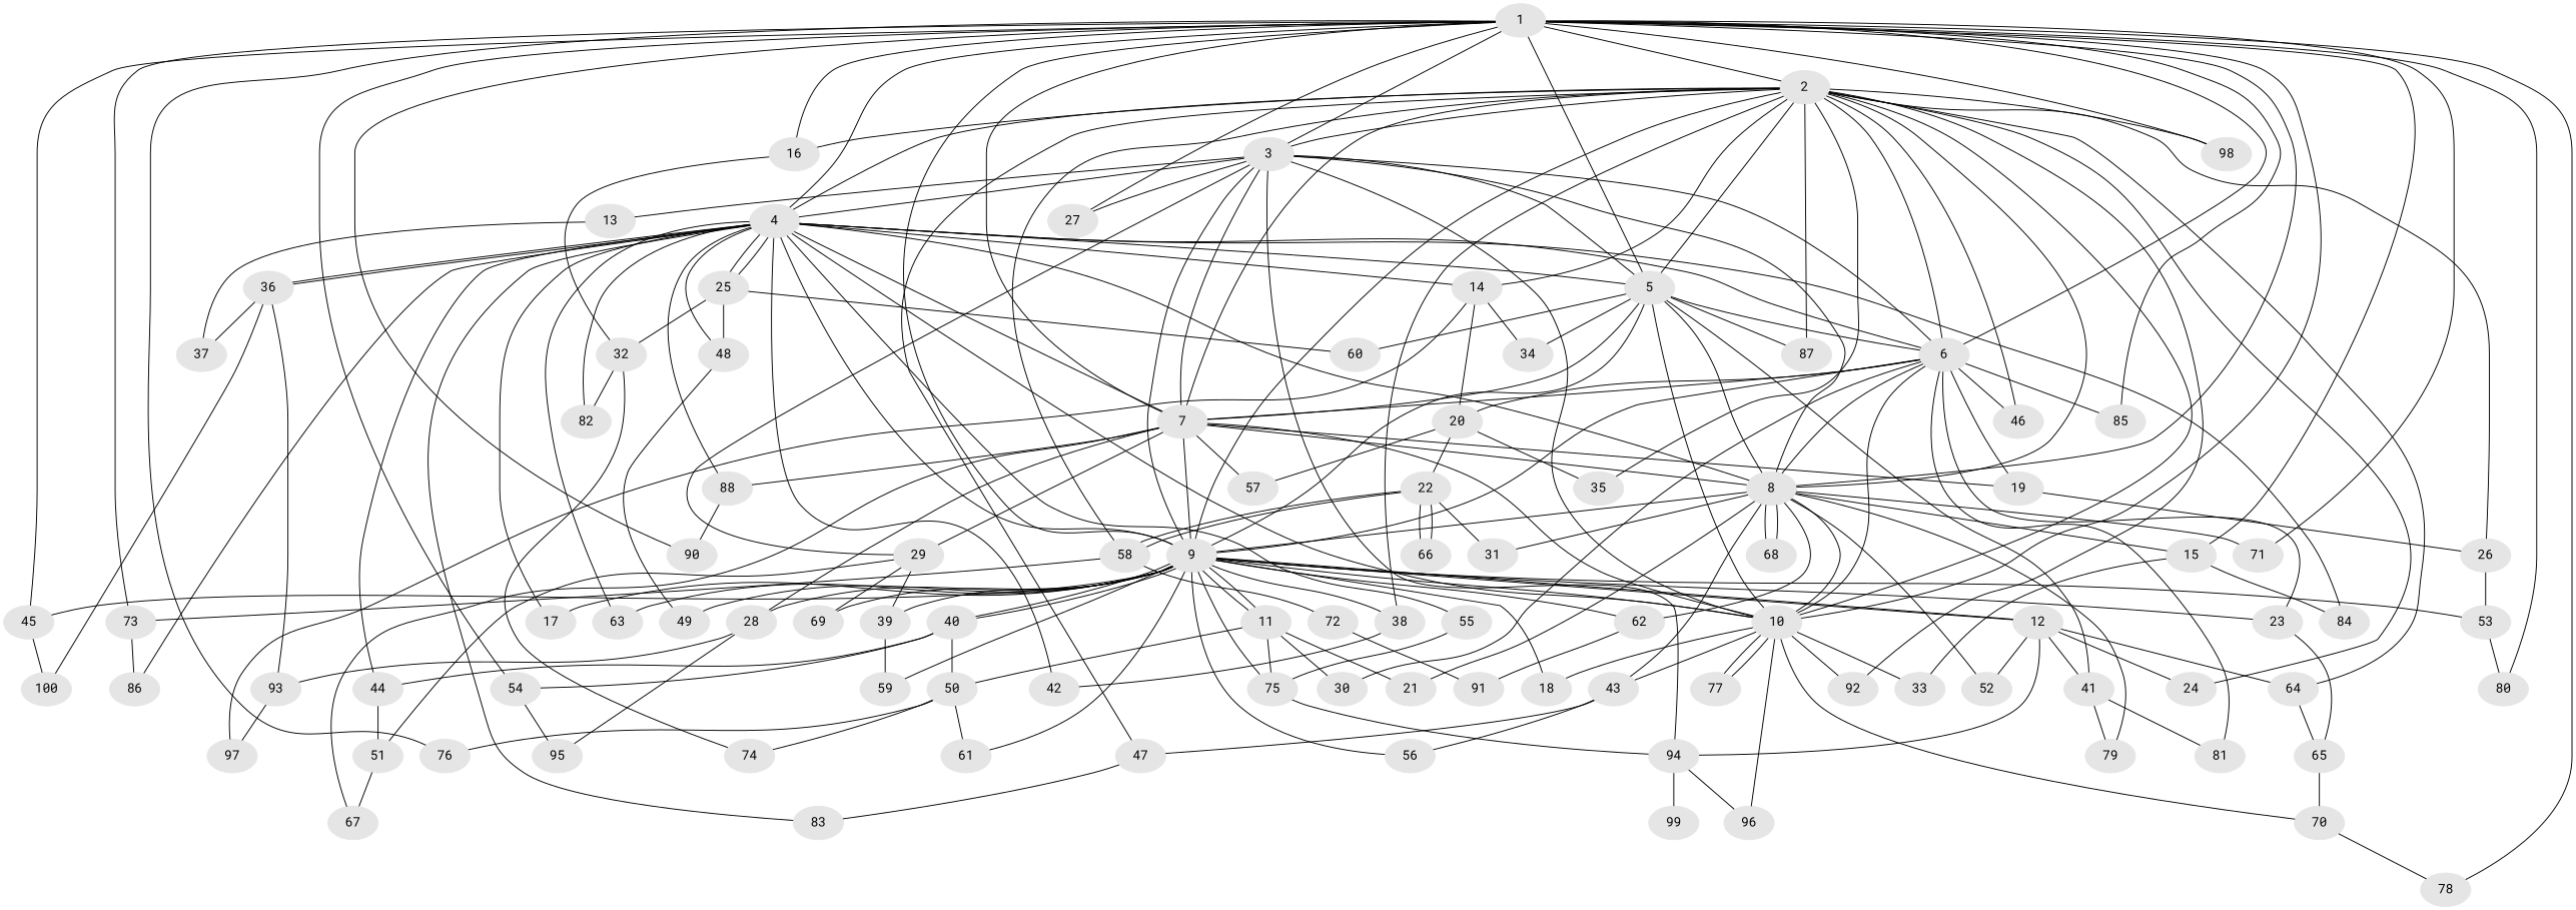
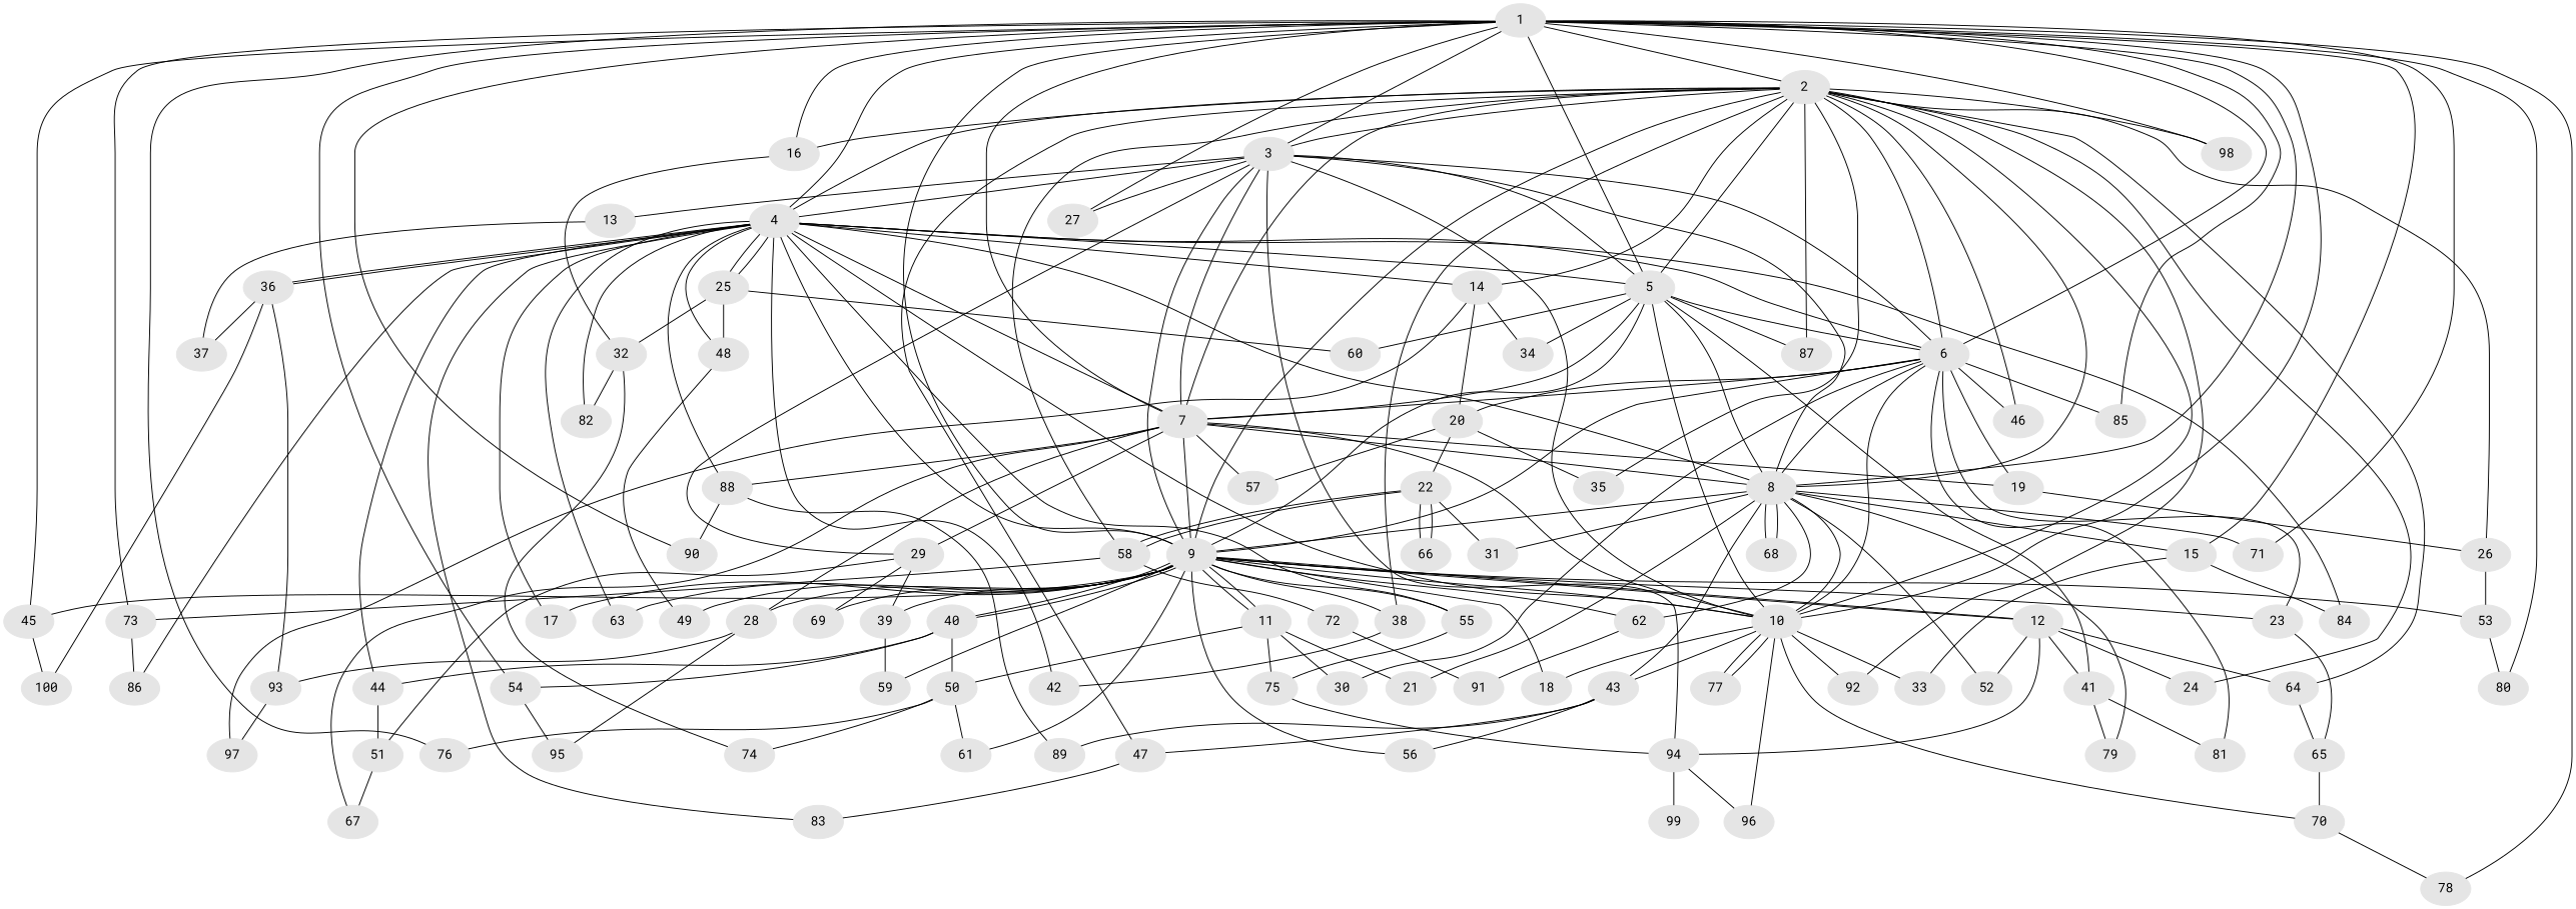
  graph {
    fontname="Roboto Mono"
    node [color=gray90 fontname="Roboto Mono" style=filled]
    edge [fontname="Roboto Mono"]
    1
    2
    3
    4
    5
    6
    7
    8
    9
    10
    15
    16
    27
    45
    54
    71
    73
    76
    78
    80
    85
    90
    98
    14
    24
    26
    35
    38
    46
    47
    64
    87
    92
    58
    13
    29
    94
    17
    25
    36
    42
    44
    48
    55
    63
    82
    83
    84
    86
    88
    34
    41
    60
    19
    20
    23
    30
    81
    28
    57
    67
    21
    31
    43
    52
    62
    68
    79
    11
    12
    18
    39
    40
    49
    53
    56
    59
    61
    69
    33
    70
    77
    96
    37
    32
    100
    95
    72
    91
    97
    22
    66
    65
    51
    99
    93
    75
+   89
    50
    74
    1 -- 2
    1 -- 3
    1 -- 4
    1 -- 5
    1 -- 6
    1 -- 7
    1 -- 8
    1 -- 9
    1 -- 10
    1 -- 15
    1 -- 16
    1 -- 27
    1 -- 45
    1 -- 54
    1 -- 71
    1 -- 73
    1 -- 76
    1 -- 78
    1 -- 80
    1 -- 85
    1 -- 90
    1 -- 98
    2 -- 3
    2 -- 4
    2 -- 5
    2 -- 6
    2 -- 7
    2 -- 8
    2 -- 9
    2 -- 10
    2 -- 16
    2 -- 98
    2 -- 14
    2 -- 24
    2 -- 26
    2 -- 35
    2 -- 38
    2 -- 46
    2 -- 47
    2 -- 64
    2 -- 87
    2 -- 92
    2 -- 58
    3 -- 4
    3 -- 5
    3 -- 6
    3 -- 7
    3 -- 8
    3 -- 9
    3 -- 10
    3 -- 27
    3 -- 13
    3 -- 29
    3 -- 94
    4 -- 5
    4 -- 6
    4 -- 7
    4 -- 8
    4 -- 9
    4 -- 10
    4 -- 14
    4 -- 17
    4 -- 25
    4 -- 25
    4 -- 36
    4 -- 36
    4 -- 42
    4 -- 44
    4 -- 48
    4 -- 55
    4 -- 63
    4 -- 82
    4 -- 83
    4 -- 84
    4 -- 86
    4 -- 88
    5 -- 6
    5 -- 7
    5 -- 8
    5 -- 9
    5 -- 10
    5 -- 87
    5 -- 34
    5 -- 41
    5 -- 60
    6 -- 7
    6 -- 8
    6 -- 9
    6 -- 10
    6 -- 85
    6 -- 46
    6 -- 19
    6 -- 20
    6 -- 23
    6 -- 30
    6 -- 81
    7 -- 8
    7 -- 9
    7 -- 10
    7 -- 29
    7 -- 88
    7 -- 19
    7 -- 28
    7 -- 57
    7 -- 67
    8 -- 9
    8 -- 10
    8 -- 15
    8 -- 71
    8 -- 21
    8 -- 31
    8 -- 43
    8 -- 52
    8 -- 62
    8 -- 68
    8 -- 68
    8 -- 79
    9 -- 10
    9 -- 45
    9 -- 38
    9 -- 17
-   9 -- 75
+   9 -- 55
    9 -- 63
    9 -- 23
    9 -- 28
    9 -- 62
    9 -- 11
    9 -- 11
    9 -- 12
    9 -- 12
    9 -- 18
    9 -- 39
    9 -- 40
    9 -- 40
    9 -- 49
    9 -- 53
    9 -- 56
    9 -- 59
    9 -- 61
    9 -- 69
    10 -- 92
    10 -- 43
    10 -- 18
    10 -- 33
    10 -- 70
    10 -- 77
    10 -- 77
    10 -- 96
    15 -- 84
    15 -- 33
    16 -- 32
    45 -- 100
    54 -- 95
    73 -- 86
    14 -- 34
    14 -- 20
    14 -- 97
    26 -- 53
    38 -- 42
    47 -- 83
    64 -- 65
    58 -- 73
    58 -- 72
    13 -- 37
    29 -- 39
    29 -- 69
    29 -- 51
    94 -- 96
    94 -- 99
    25 -- 48
    25 -- 60
    25 -- 32
    36 -- 37
    36 -- 100
    36 -- 93
    44 -- 51
    48 -- 49
    55 -- 75
    88 -- 90
+   88 -- 89
    41 -- 81
    41 -- 79
    19 -- 26
    20 -- 35
    20 -- 57
    20 -- 22
    23 -- 65
    28 -- 95
    28 -- 93
    43 -- 47
    43 -- 56
+   43 -- 89
    62 -- 91
    11 -- 30
    11 -- 21
    11 -- 75
    11 -- 50
    12 -- 24
    12 -- 64
    12 -- 94
    12 -- 41
    12 -- 52
    39 -- 59
    40 -- 54
    40 -- 44
    40 -- 50
    53 -- 80
    70 -- 78
    32 -- 82
    32 -- 74
    72 -- 91
    22 -- 58
    22 -- 58
    22 -- 31
    22 -- 66
    22 -- 66
    65 -- 70
    51 -- 67
    93 -- 97
    75 -- 94
    50 -- 76
    50 -- 61
    50 -- 74
  }
